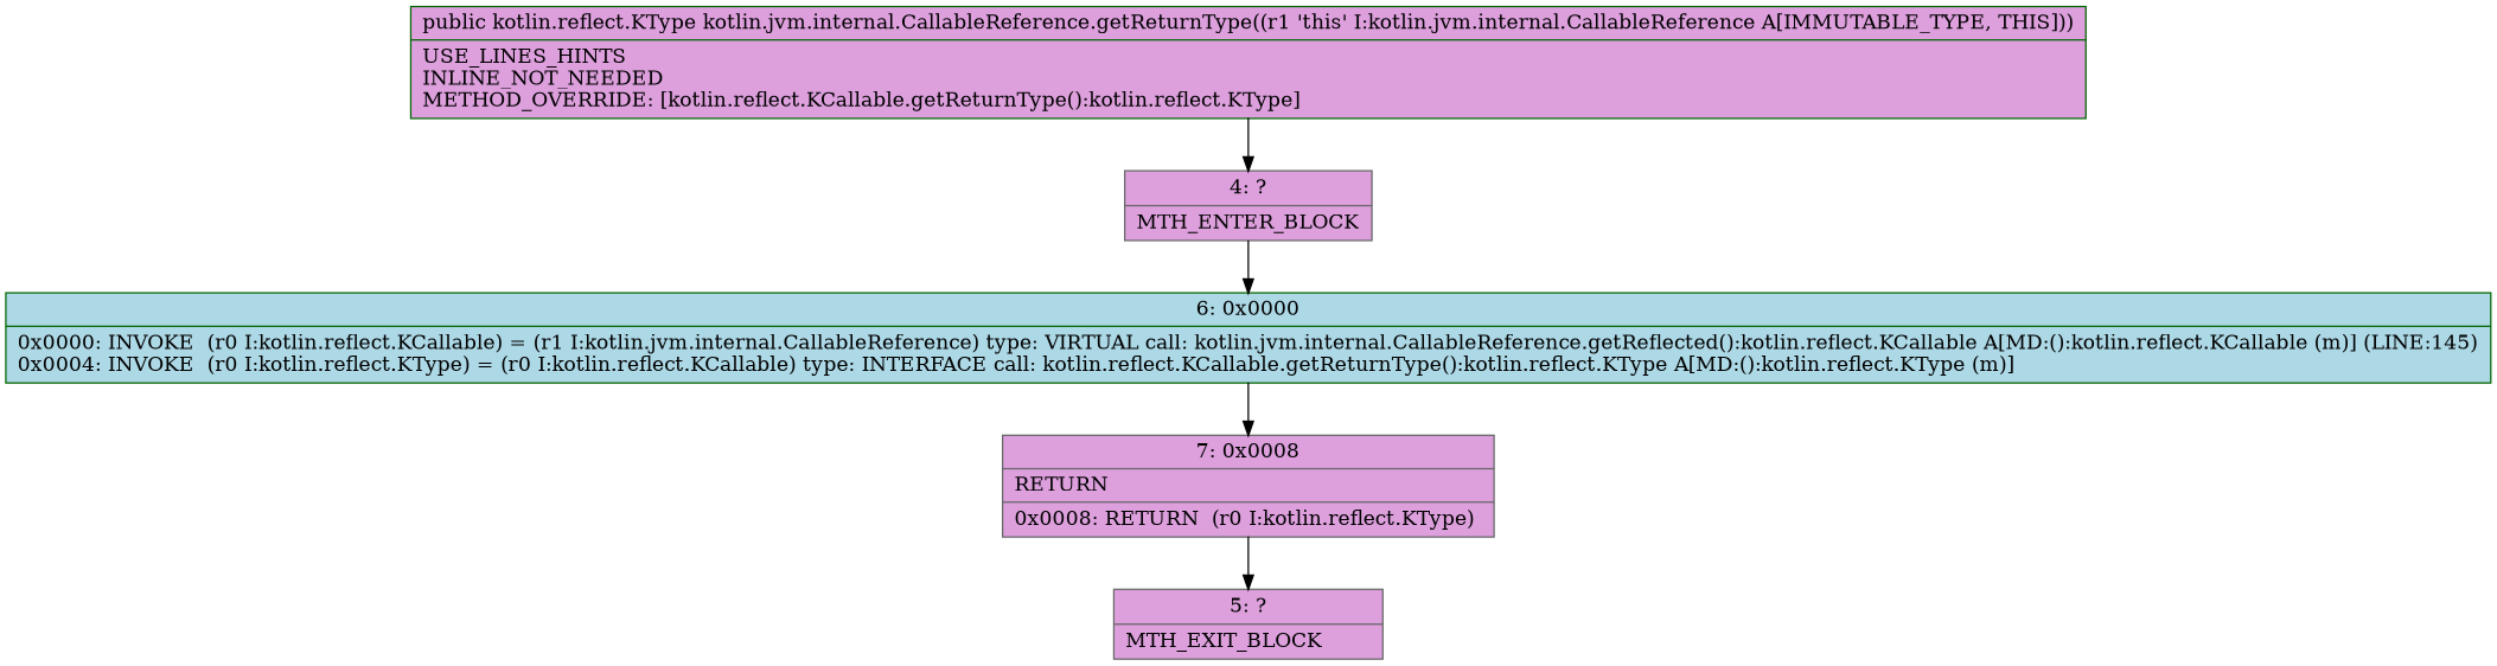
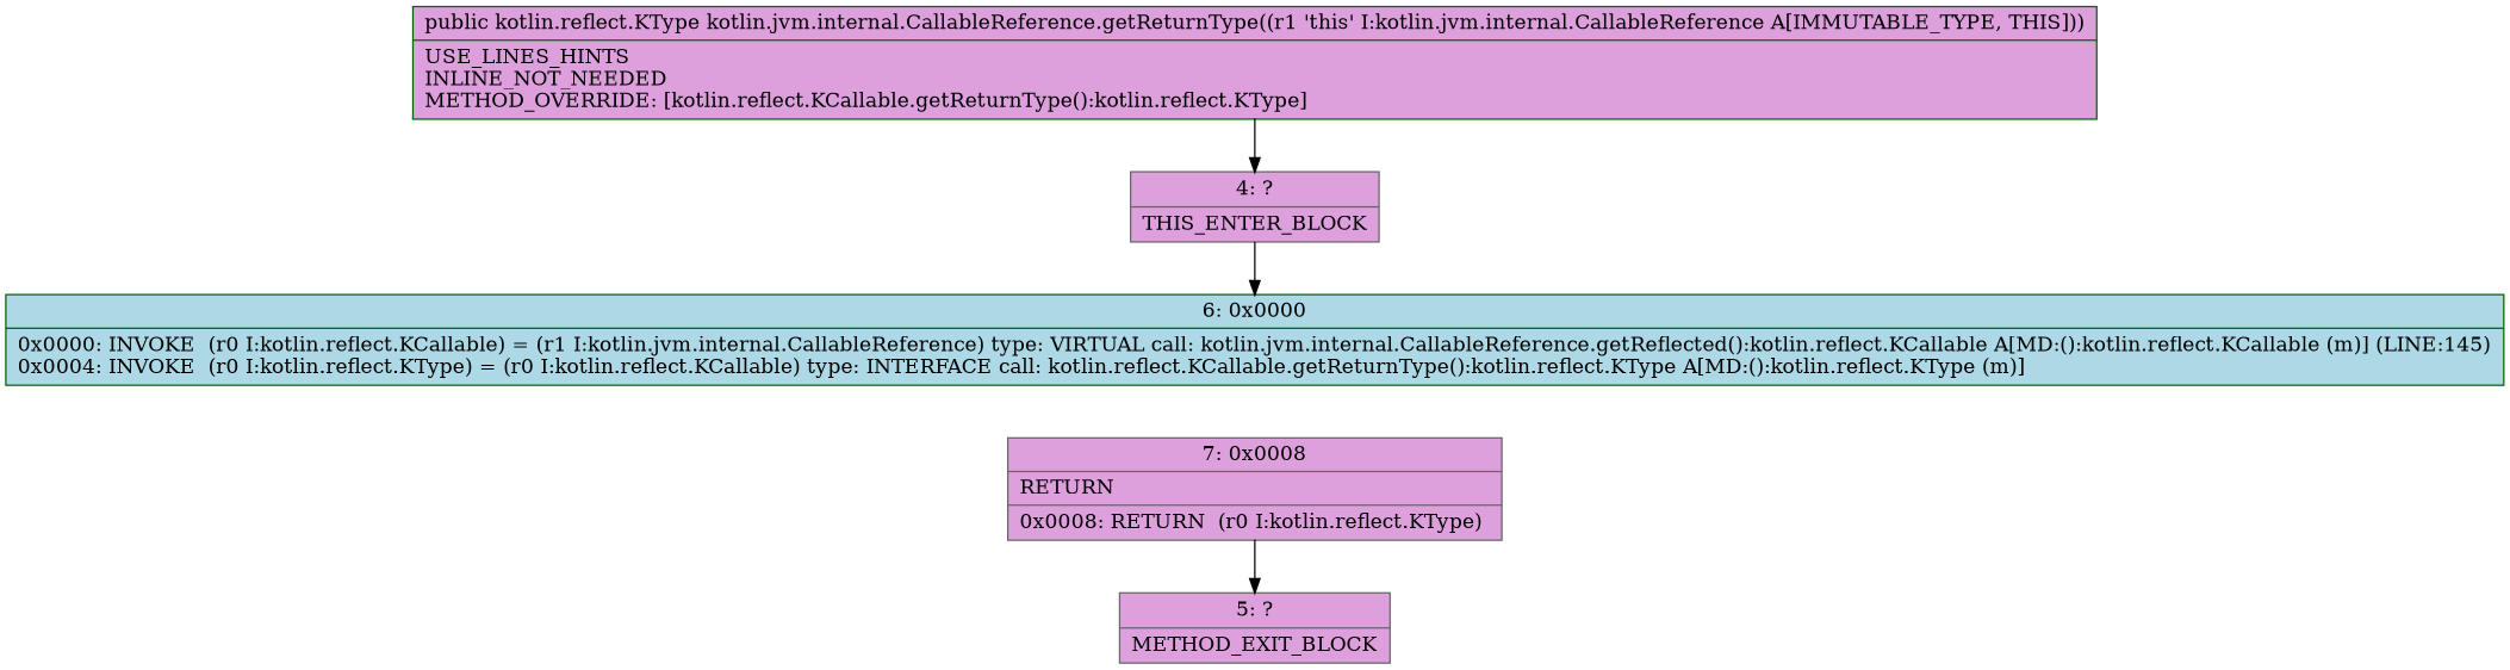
  digraph {
    node [color=gray40 fillcolor=plum shape=record style=filled]
-   n1 [label="{4\:\ ?|MTH_ENTER_BLOCK\l}"]
+   n1 [label="{4\:\ ?|THIS_ENTER_BLOCK\l}"]
    n2 [color=darkgreen fillcolor=lightblue label="{6\:\ 0x0000|0x0000: INVOKE  (r0 I:kotlin.reflect.KCallable) = (r1 I:kotlin.jvm.internal.CallableReference) type: VIRTUAL call: kotlin.jvm.internal.CallableReference.getReflected():kotlin.reflect.KCallable A[MD:():kotlin.reflect.KCallable (m)] (LINE:145)\l0x0004: INVOKE  (r0 I:kotlin.reflect.KType) = (r0 I:kotlin.reflect.KCallable) type: INTERFACE call: kotlin.reflect.KCallable.getReturnType():kotlin.reflect.KType A[MD:():kotlin.reflect.KType (m)]\l}"]
    n3 [label="{7\:\ 0x0008|RETURN\l|0x0008: RETURN  (r0 I:kotlin.reflect.KType) \l}"]
-   n4 [label="{5\:\ ?|MTH_EXIT_BLOCK\l}"]
+   n4 [label="{5\:\ ?|METHOD_EXIT_BLOCK\l}"]
    n5 [color=darkgreen label="{public kotlin.reflect.KType kotlin.jvm.internal.CallableReference.getReturnType((r1 'this' I:kotlin.jvm.internal.CallableReference A[IMMUTABLE_TYPE, THIS]))  | USE_LINES_HINTS\lINLINE_NOT_NEEDED\lMETHOD_OVERRIDE: [kotlin.reflect.KCallable.getReturnType():kotlin.reflect.KType]\l}"]
    n1 -> n2
-   n2 -> n3
    n3 -> n4
    n5 -> n1
  }
